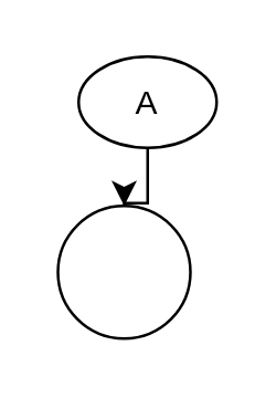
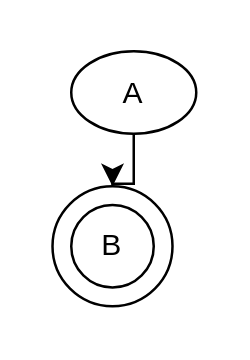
  <mxCell id="0" />
  <mxCell id="1" parent="0" />
  <mxCell id="2" value="" style="ellipse;whiteSpace=wrap;html=1;aspect=fixed;" vertex="1" parent="1"><mxGeometry x="20.5" y="74" width="48" height="48" as="geometry" /></mxCell>
  <mxCell id="3" style="edgeStyle=orthogonalEdgeStyle;rounded=0;orthogonalLoop=1;jettySize=auto;html=1;entryX=0.5;entryY=0;entryDx=0;entryDy=0;" edge="1" parent="1" source="4" target="2"><mxGeometry relative="1" as="geometry" /></mxCell>
  <mxCell id="4" value="A" style="ellipse;whiteSpace=wrap;html=1;aspect=fixed;" vertex="1" parent="1"><mxGeometry x="28" y="20" width="50" height="33" as="geometry" /></mxCell>
+ <mxCell id="5" value="B" style="ellipse;whiteSpace=wrap;html=1;aspect=fixed;" vertex="1" parent="1"><mxGeometry x="28" y="81.5" width="33" height="33" as="geometry" /></mxCell>
